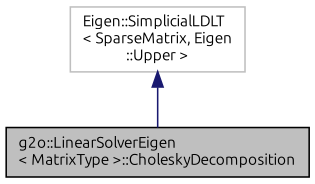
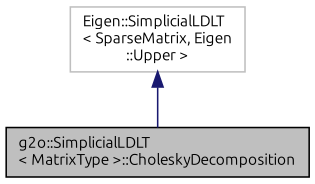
  digraph {
    fontname=Ubuntu
    node [fontname=Ubuntu fontsize=10 shape=record style=filled]
-   n1 [color=black fillcolor=grey75 fontcolor=black height=0.2 label="g2o::LinearSolverEigen\l\< MatrixType \>::CholeskyDecomposition" width=0.4]
+   n1 [color=black fillcolor=grey75 fontcolor=black height=0.2 label="g2o::SimplicialLDLT\l\< MatrixType \>::CholeskyDecomposition" width=0.4]
    n2 [color=grey75 fillcolor=white height=0.2 label="Eigen::SimplicialLDLT\l\< SparseMatrix, Eigen\l::Upper \>" width=0.4]
    n2 -> n1 [color=midnightblue dir=back fontname=Ubuntu fontsize=10 labelfontname=Helvetica labelfontsize=10 style=solid]
  }
